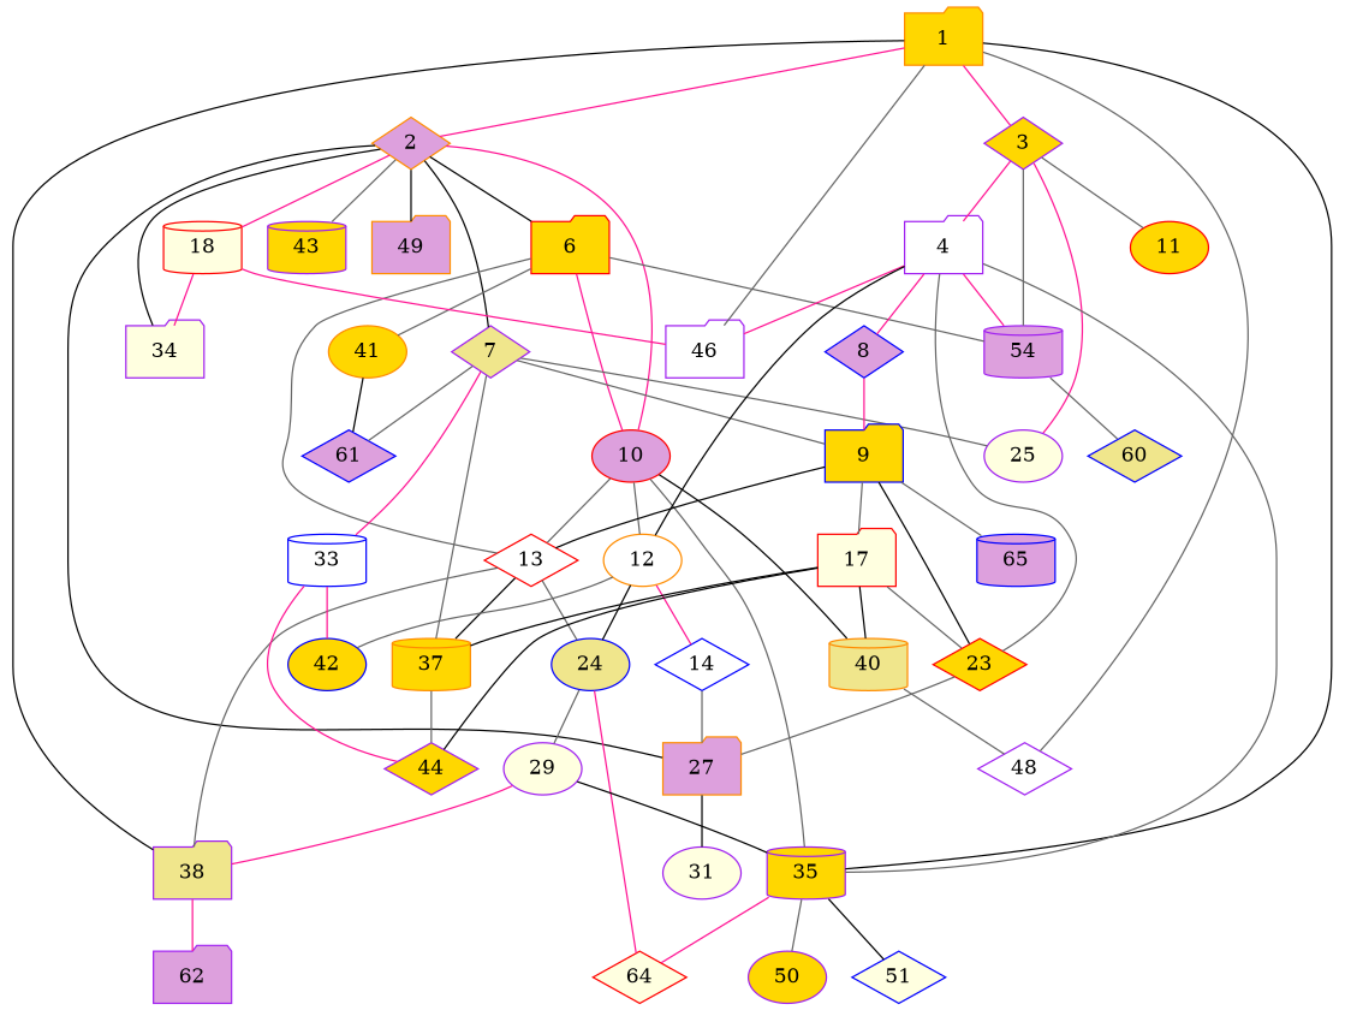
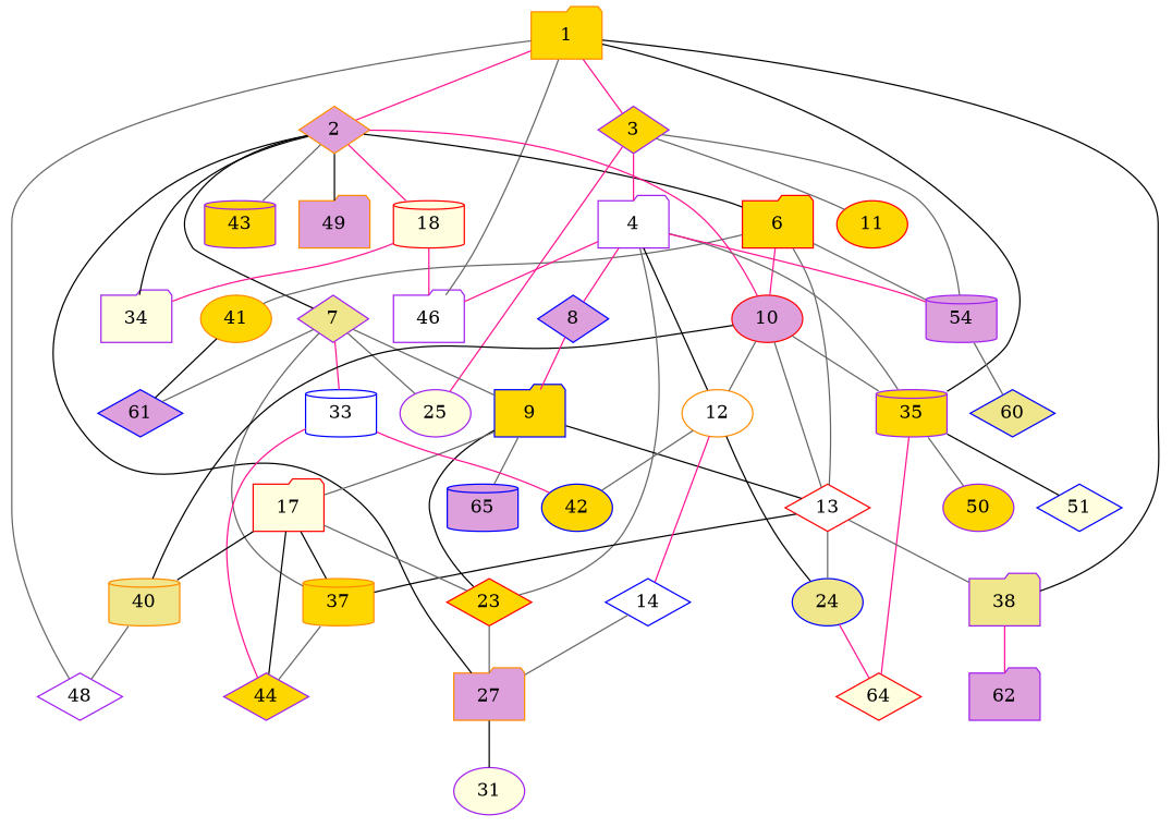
  graph {
    node [color=purple fillcolor=gold shape=diamond style=filled]
    edge [color=gray40]
    1 [color=darkorange shape=folder super="+15"]
    2 [color=darkorange fillcolor=plum super="+5"]
    3 [super="+16"]
    35 [shape=cylinder super="+45"]
    38 [fillcolor=khaki shape=folder super="+52"]
    46 [fillcolor=white shape=folder]
    48 [fillcolor=white super="+53"]
    6 [color=red shape=folder super="+21"]
    7 [fillcolor=khaki super="+19"]
    10 [color=red fillcolor=plum shape=ellipse super="+47"]
    18 [color=red fillcolor=lightyellow shape=cylinder super="+30"]
    27 [color=darkorange fillcolor=plum shape=folder super="+57"]
    34 [fillcolor=lightyellow shape=folder]
    43 [shape=cylinder]
    49 [color=darkorange fillcolor=plum shape=folder]
    4 [fillcolor=white shape=folder super="+32"]
    11 [color=red shape=ellipse]
    25 [fillcolor=lightyellow shape=ellipse super="+26"]
    54 [fillcolor=plum shape=cylinder super="+55"]
    64 [color=red fillcolor=lightyellow]
    50 [shape=ellipse super="+58"]
    51 [color=blue fillcolor=lightyellow]
    62 [fillcolor=plum shape=folder]
    13 [color=red fillcolor=white super="+22"]
    41 [color=darkorange shape=ellipse]
    9 [color=blue shape=folder super="+63"]
    33 [color=blue fillcolor=white shape=cylinder]
    37 [color=darkorange shape=cylinder super="+39"]
    61 [color=blue fillcolor=plum]
    12 [color=darkorange fillcolor=white shape=ellipse]
    40 [color=darkorange fillcolor=khaki shape=cylinder]
    31 [fillcolor=lightyellow shape=ellipse]
    8 [color=blue fillcolor=plum super="+20"]
    23 [color=red super="+59"]
    60 [color=blue fillcolor=khaki]
    14 [color=blue fillcolor=white super="+56"]
    24 [color=blue fillcolor=khaki shape=ellipse super="+36"]
    42 [color=blue shape=ellipse]
    17 [color=red fillcolor=lightyellow shape=folder super="+28"]
    65 [color=blue fillcolor=plum shape=cylinder]
    44
-   29 [fillcolor=lightyellow shape=ellipse super="+66"]
    1 -- 2 [color=deeppink]
    1 -- 3 [color=deeppink]
    1 -- 35 [color=black]
    1 -- 38 [color=black]
    1 -- 46
    1 -- 48
    2 -- 6 [color=black]
    2 -- 7 [color=black]
    2 -- 10 [color=deeppink]
    2 -- 18 [color=deeppink]
    2 -- 27 [color=black]
    2 -- 34 [color=black]
    2 -- 43
    2 -- 49 [color=black]
    3 -- 4 [color=deeppink]
    3 -- 11
    3 -- 25 [color=deeppink]
    3 -- 54
    35 -- 64 [color=deeppink]
    35 -- 50
    35 -- 51 [color=black]
    38 -- 62 [color=deeppink]
    6 -- 10 [color=deeppink]
    6 -- 54
    6 -- 13
    6 -- 41
    7 -- 25
    7 -- 9
    7 -- 33 [color=deeppink]
    7 -- 37
    7 -- 61
    10 -- 35
    10 -- 13
    10 -- 12
    10 -- 40 [color=black]
    18 -- 46 [color=deeppink]
    18 -- 34 [color=deeppink]
    27 -- 31 [color=black]
    4 -- 35
    4 -- 46 [color=deeppink]
    4 -- 54 [color=deeppink]
    4 -- 12 [color=black]
    4 -- 8 [color=deeppink]
    4 -- 23
    54 -- 60
    13 -- 38
    13 -- 37 [color=black]
    13 -- 24
    41 -- 61 [color=black]
    9 -- 13 [color=black]
    9 -- 23 [color=black]
    9 -- 17
    9 -- 65
    33 -- 42 [color=deeppink]
    33 -- 44 [color=deeppink]
    37 -- 44
    12 -- 14 [color=deeppink]
    12 -- 24 [color=black]
    12 -- 42
    40 -- 48
    8 -- 9 [color=deeppink]
    23 -- 27
    14 -- 27
    24 -- 64 [color=deeppink]
-   24 -- 29
    17 -- 37 [color=black]
    17 -- 40 [color=black]
    17 -- 23
    17 -- 44 [color=black]
-   29 -- 35 [color=black]
-   29 -- 38 [color=deeppink]
  }
